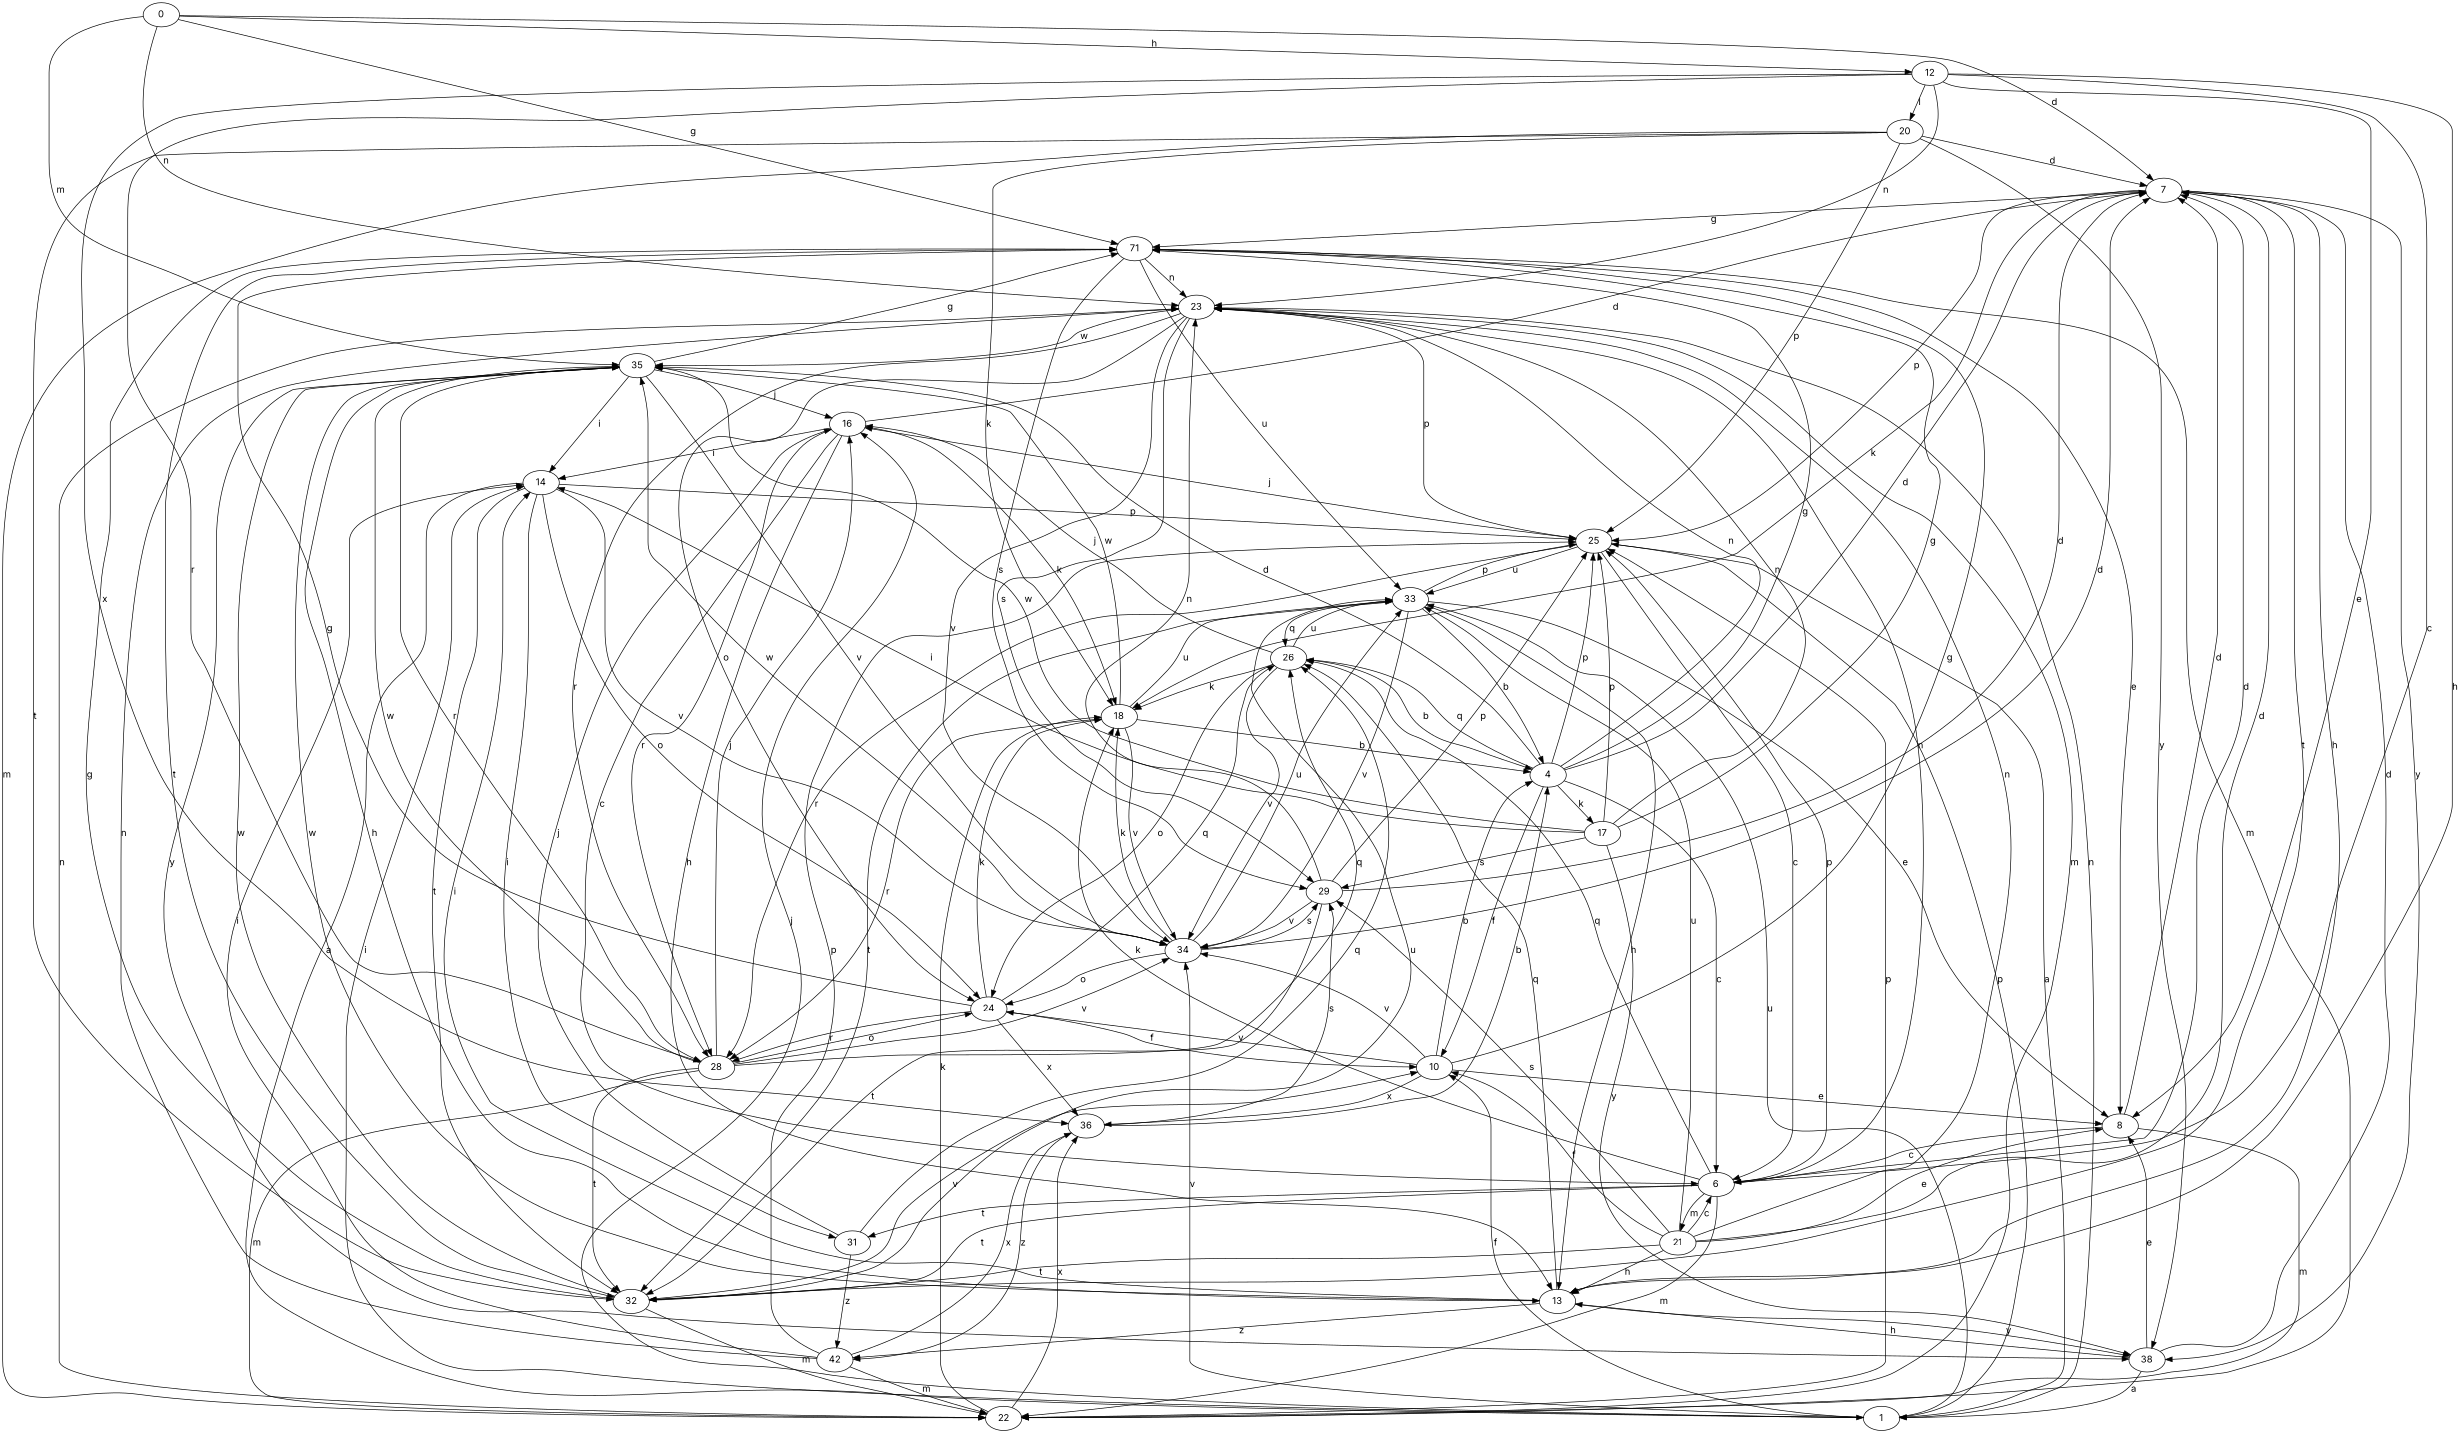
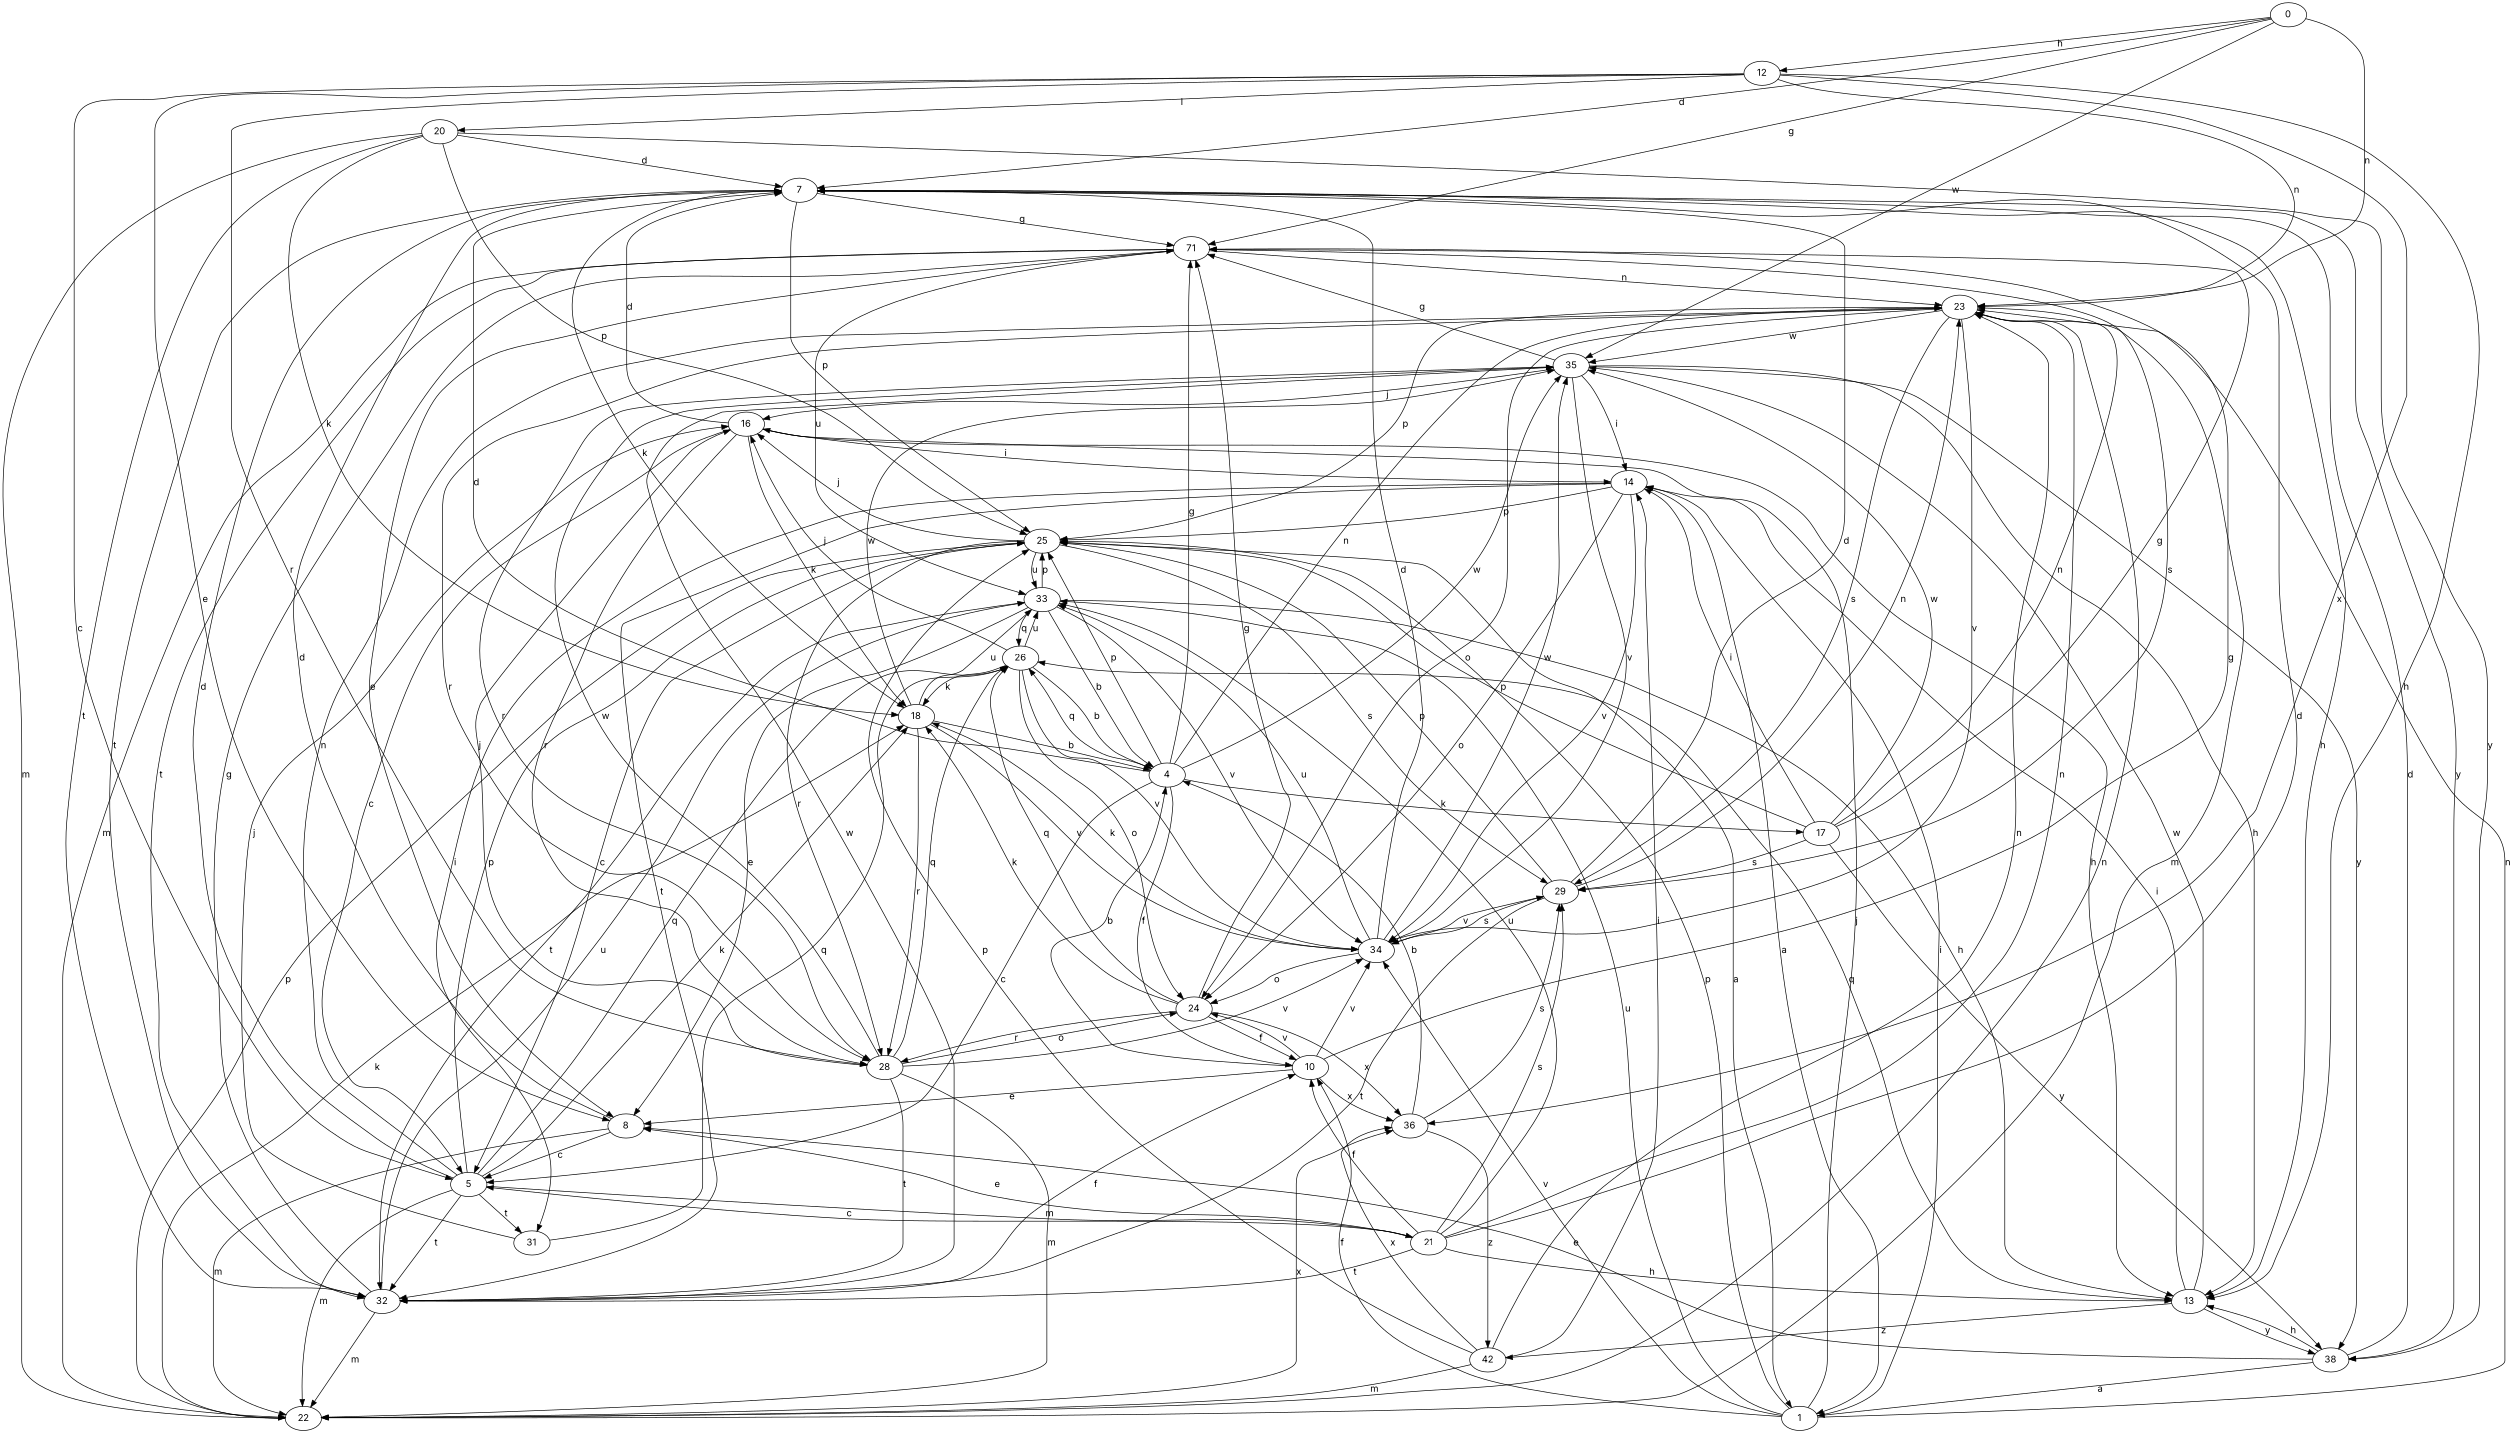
  strict digraph {
    fontname=Inter
    node [fontname=Inter]
    edge [fontname=Inter]
    0
    7
    n3 [label=71]
    12
    23
    35
    25
    18
    32
    13
    38
    33
    22
    8
    29
-   5 [label=6]
+   5
    36
    20
    28
    34
    24
    14
    16
    1
    10
    4
    31
    26
    17
    21
    42
    0 -> 7 [label=d]
    0 -> n3 [label=g]
    0 -> 12 [label=h]
    0 -> 23 [label=n]
-   0 -> 35 [label=m]
+   0 -> 35 [label=w]
    7 -> n3 [label=g]
    7 -> 25 [label=p]
    7 -> 18 [label=k]
    7 -> 32 [label=t]
    7 -> 13 [label=h]
    7 -> 38 [label=y]
    n3 -> 23 [label=n]
    n3 -> 32 [label=t]
    n3 -> 33 [label=u]
    n3 -> 22 [label=m]
    n3 -> 8 [label=e]
    n3 -> 29 [label=s]
    12 -> 23 [label=n]
    12 -> 13 [label=h]
    12 -> 8 [label=e]
    12 -> 5 [label=c]
    12 -> 36 [label=x]
    12 -> 20 [label=l]
    12 -> 28 [label=r]
    23 -> 35 [label=w]
    23 -> 25 [label=p]
    23 -> 22 [label=m]
    23 -> 29 [label=s]
    23 -> 28 [label=r]
    23 -> 34 [label=v]
    23 -> 24 [label=o]
    35 -> n3 [label=g]
    35 -> 13 [label=h]
    35 -> 38 [label=y]
    35 -> 28 [label=r]
    35 -> 34 [label=v]
    35 -> 14 [label=i]
    35 -> 16 [label=j]
    25 -> 33 [label=u]
+   25 -> 29 [label=s]
    25 -> 5 [label=c]
    25 -> 28 [label=r]
    25 -> 16 [label=j]
    25 -> 1 [label=a]
    18 -> 35 [label=w]
    18 -> 33 [label=u]
    18 -> 28 [label=r]
    18 -> 34 [label=v]
    18 -> 4 [label=b]
    32 -> n3 [label=g]
    32 -> 35 [label=w]
    32 -> 33 [label=u]
    32 -> 22 [label=m]
-   32 -> 10 [label=v]
+   32 -> 10 [label=f]
    13 -> 35 [label=w]
    13 -> 38 [label=y]
    13 -> 14 [label=i]
    13 -> 26 [label=q]
    13 -> 42 [label=z]
    38 -> 7 [label=d]
    38 -> 13 [label=h]
    38 -> 8 [label=e]
    38 -> 1 [label=a]
    33 -> 25 [label=p]
    33 -> 32 [label=t]
    33 -> 13 [label=h]
    33 -> 8 [label=e]
    33 -> 34 [label=v]
    33 -> 4 [label=b]
    33 -> 26 [label=q]
    22 -> 23 [label=n]
    22 -> 25 [label=p]
    22 -> 18 [label=k]
    22 -> 36 [label=x]
    8 -> 7 [label=d]
    8 -> 22 [label=m]
    8 -> 5 [label=c]
    29 -> 7 [label=d]
    29 -> 23 [label=n]
    29 -> 25 [label=p]
    29 -> 32 [label=t]
    29 -> 34 [label=v]
    5 -> 7 [label=d]
    5 -> 23 [label=n]
    5 -> 25 [label=p]
    5 -> 18 [label=k]
    5 -> 32 [label=t]
    5 -> 22 [label=m]
    5 -> 31 [label=t]
    5 -> 26 [label=q]
    5 -> 21 [label=m]
    36 -> 29 [label=s]
    36 -> 4 [label=b]
    36 -> 42 [label=z]
    20 -> 7 [label=d]
    20 -> 25 [label=p]
    20 -> 18 [label=k]
    20 -> 32 [label=t]
    20 -> 38 [label=y]
    20 -> 22 [label=m]
    28 -> 35 [label=w]
    28 -> 32 [label=t]
    28 -> 22 [label=m]
    28 -> 34 [label=v]
    28 -> 24 [label=o]
    28 -> 16 [label=j]
    28 -> 26 [label=q]
    34 -> 7 [label=d]
    34 -> 35 [label=w]
    34 -> 18 [label=k]
    34 -> 33 [label=u]
    34 -> 29 [label=s]
    34 -> 24 [label=o]
    24 -> n3 [label=g]
    24 -> 18 [label=k]
    24 -> 36 [label=x]
    24 -> 28 [label=r]
    24 -> 10 [label=f]
    24 -> 26 [label=q]
    14 -> 25 [label=p]
    14 -> 32 [label=t]
    14 -> 34 [label=v]
    14 -> 24 [label=o]
    14 -> 1 [label=a]
    14 -> 31 [label=i]
    16 -> 7 [label=d]
    16 -> 18 [label=k]
    16 -> 13 [label=h]
    16 -> 5 [label=c]
    16 -> 28 [label=r]
    16 -> 14 [label=i]
    1 -> 23 [label=n]
    1 -> 25 [label=p]
    1 -> 33 [label=u]
    1 -> 34 [label=v]
    1 -> 14 [label=i]
    1 -> 16 [label=j]
    1 -> 10 [label=f]
    10 -> n3 [label=g]
    10 -> 8 [label=e]
    10 -> 36 [label=x]
    10 -> 34 [label=v]
    10 -> 24 [label=v]
    10 -> 4 [label=b]
    4 -> 7 [label=d]
    4 -> n3 [label=g]
    4 -> 23 [label=n]
-   4 -> 35 [label=d]
+   4 -> 35 [label=w]
    4 -> 25 [label=p]
    4 -> 5 [label=c]
    4 -> 10 [label=f]
    4 -> 26 [label=q]
    4 -> 17 [label=k]
    31 -> 16 [label=j]
    31 -> 26 [label=q]
-   31 -> 42 [label=z]
    26 -> 18 [label=k]
    26 -> 33 [label=u]
    26 -> 34 [label=v]
    26 -> 24 [label=o]
    26 -> 16 [label=j]
    26 -> 4 [label=b]
    17 -> n3 [label=g]
    17 -> 23 [label=n]
    17 -> 35 [label=w]
    17 -> 25 [label=p]
    17 -> 38 [label=y]
    17 -> 29 [label=s]
    17 -> 14 [label=i]
    21 -> 7 [label=d]
    21 -> 23 [label=n]
    21 -> 32 [label=t]
    21 -> 13 [label=h]
    21 -> 33 [label=u]
    21 -> 8 [label=e]
    21 -> 29 [label=s]
    21 -> 5 [label=c]
    21 -> 10 [label=f]
    42 -> 23 [label=n]
    42 -> 25 [label=p]
    42 -> 22 [label=m]
    42 -> 36 [label=x]
    42 -> 14 [label=i]
  }
